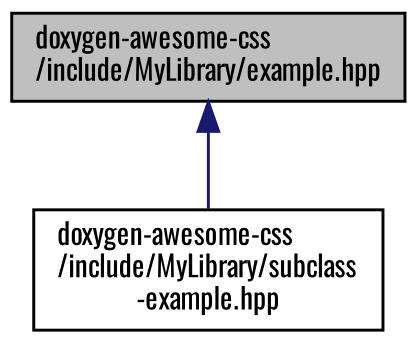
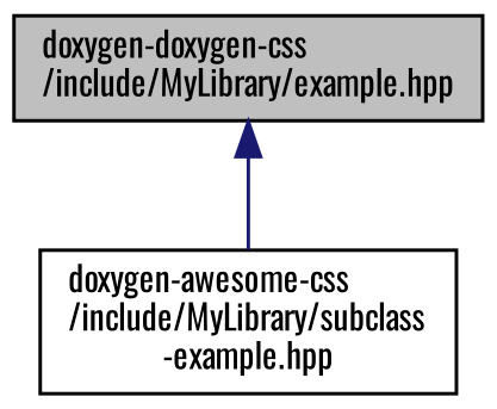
  digraph {
    fontname=Oswald
    node [color=black fontname=Oswald fontsize=10 shape=record]
-   n1 [fillcolor=grey75 fontcolor=black height=0.2 label="doxygen-awesome-css\l/include/MyLibrary/example.hpp" style=filled width=0.4]
+   n1 [fillcolor=grey75 fontcolor=black height=0.2 label="doxygen-doxygen-css\l/include/MyLibrary/example.hpp" style=filled width=0.4]
    n2 [height=0.2 label="doxygen-awesome-css\l/include/MyLibrary/subclass\l-example.hpp" width=0.4]
    n1 -> n2 [color=midnightblue dir=back fontname=Oswald fontsize=10 labelfontname=Helvetica labelfontsize=10 style=solid]
  }
